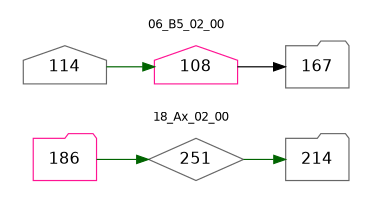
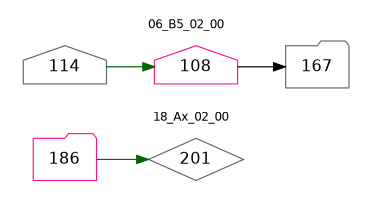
  digraph {
    fontname="DejaVu Sans"
    rankdir=LR
    node [color=gray40 fontname="DejaVu Sans" shape=folder]
    edge [color=darkgreen fontname="DejaVu Sans"]
    n1 [color=deeppink label=186]
-   n2 [label=251 shape=diamond]
-   n3 [label=214]
+   n2 [label=201 shape=diamond]
    n4 [label=114 shape=house]
    n5 [color=deeppink label=108 shape=house]
    n6 [label=167]
    subgraph cluster_1 {
      color=white
      fontsize=10
      label="18_Ax_02_00"
      n1
      n2
-     n3
    }
    subgraph cluster_2 {
      color=white
      fontsize=10
      label="06_B5_02_00"
      n4
      n5
      n6
    }
    n1 -> n2
-   n2 -> n3
    n4 -> n5
    n5 -> n6 [color=black]
  }
